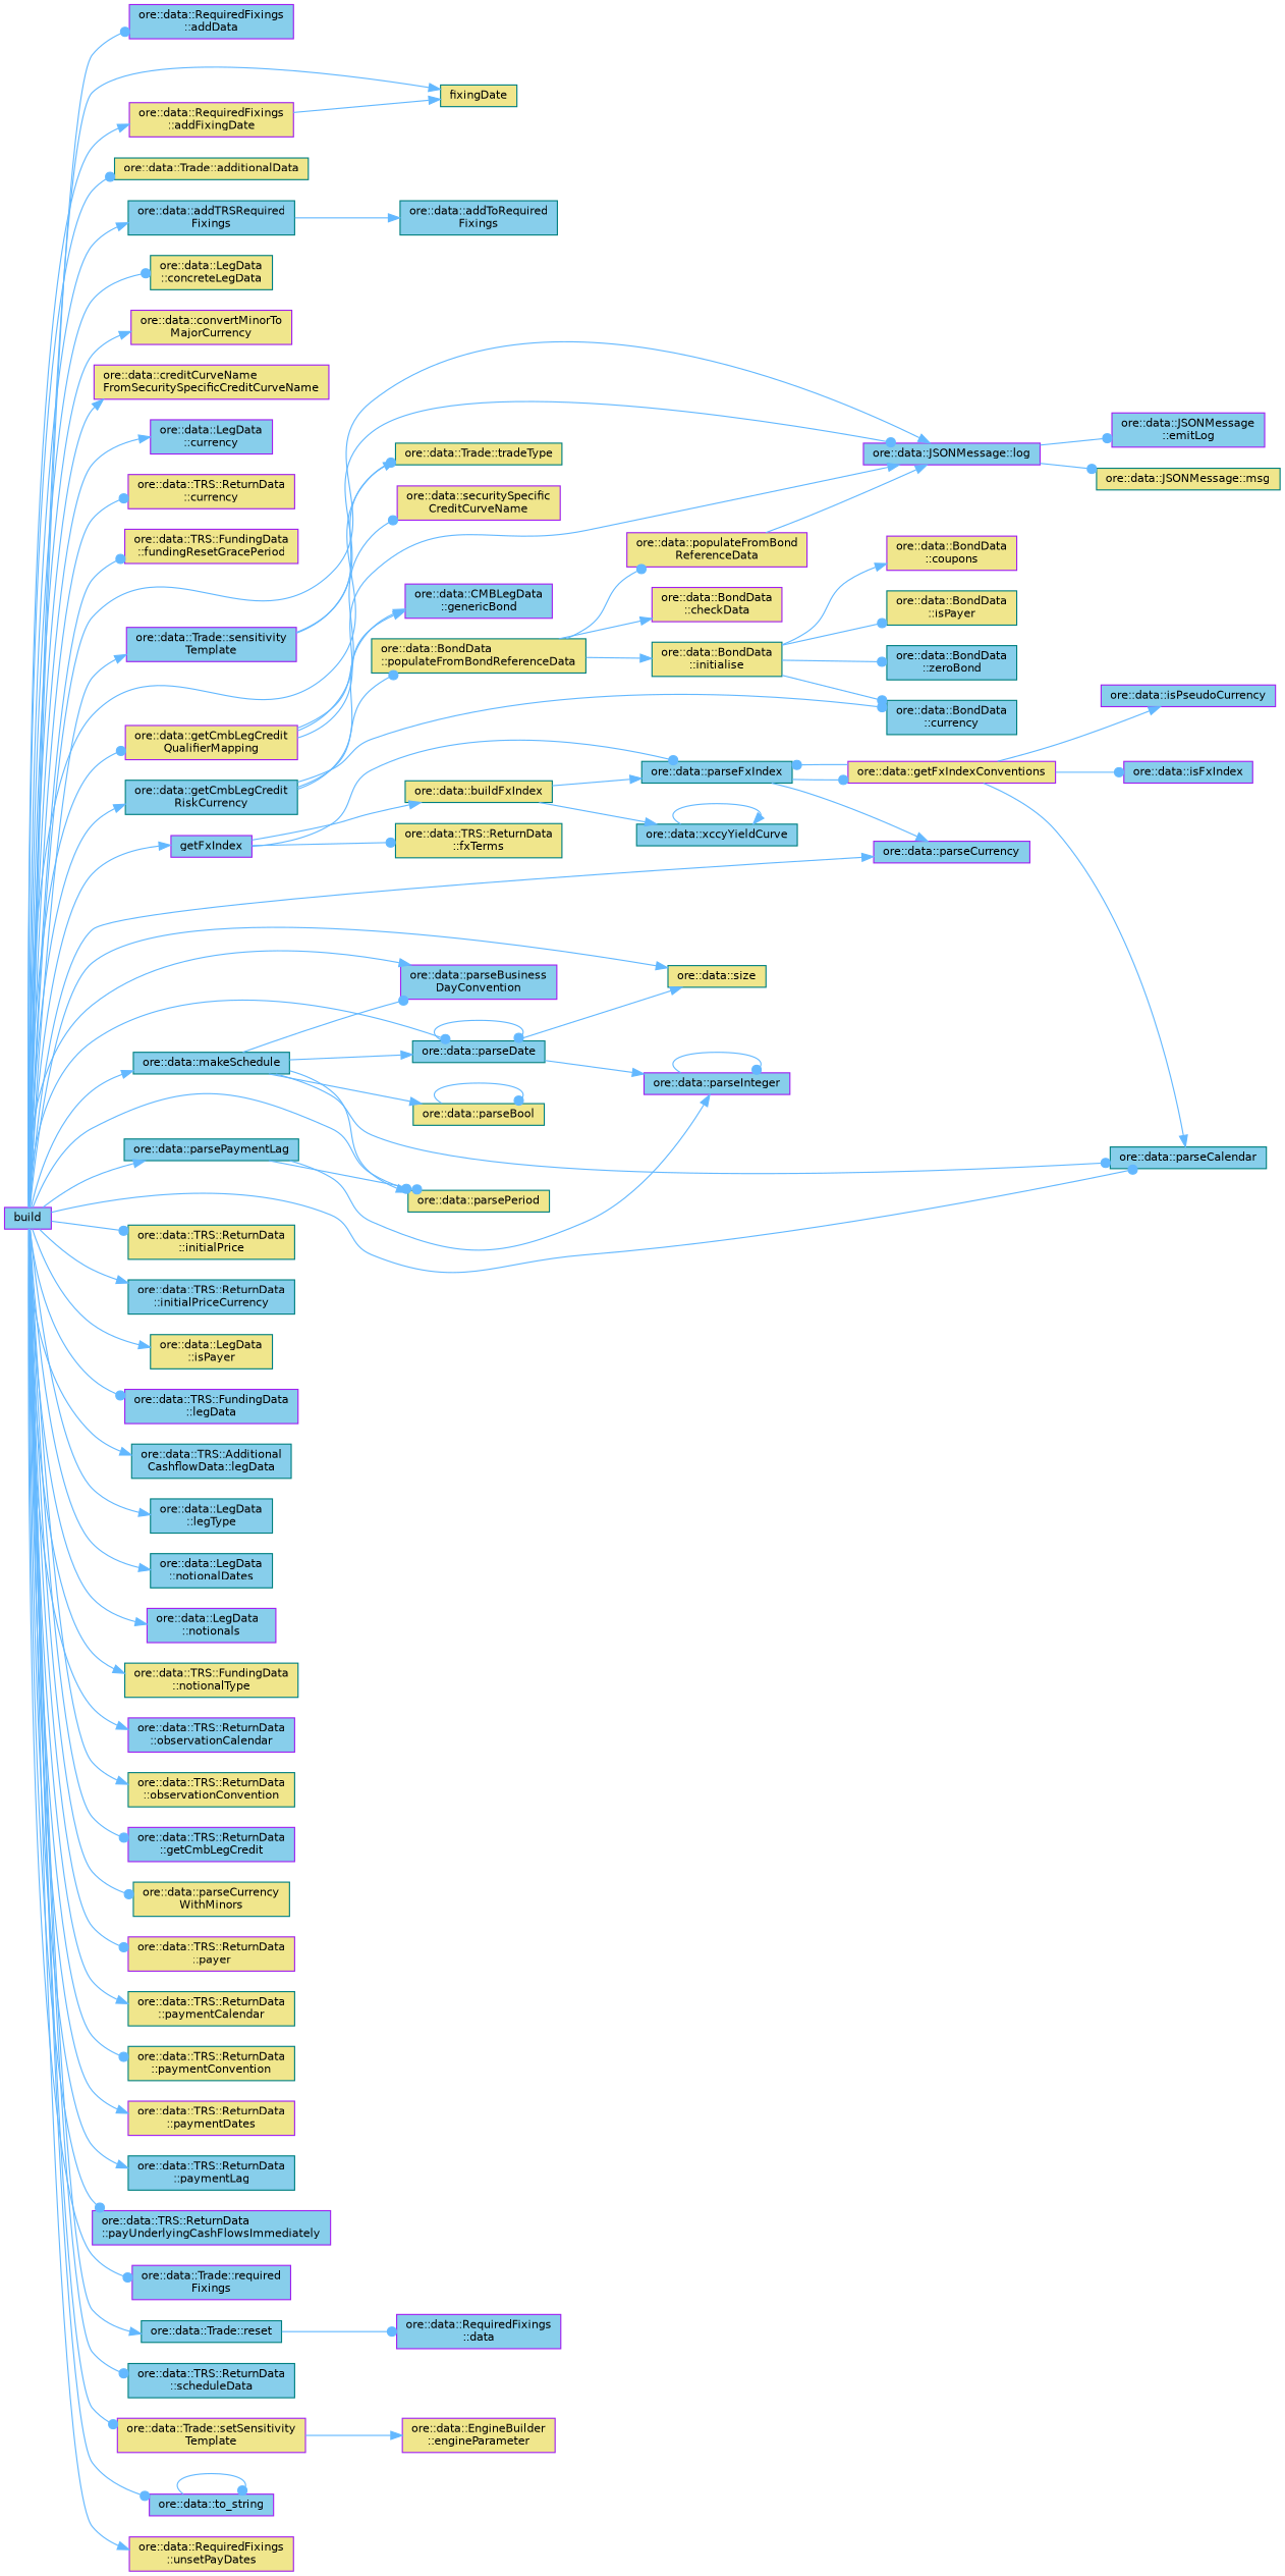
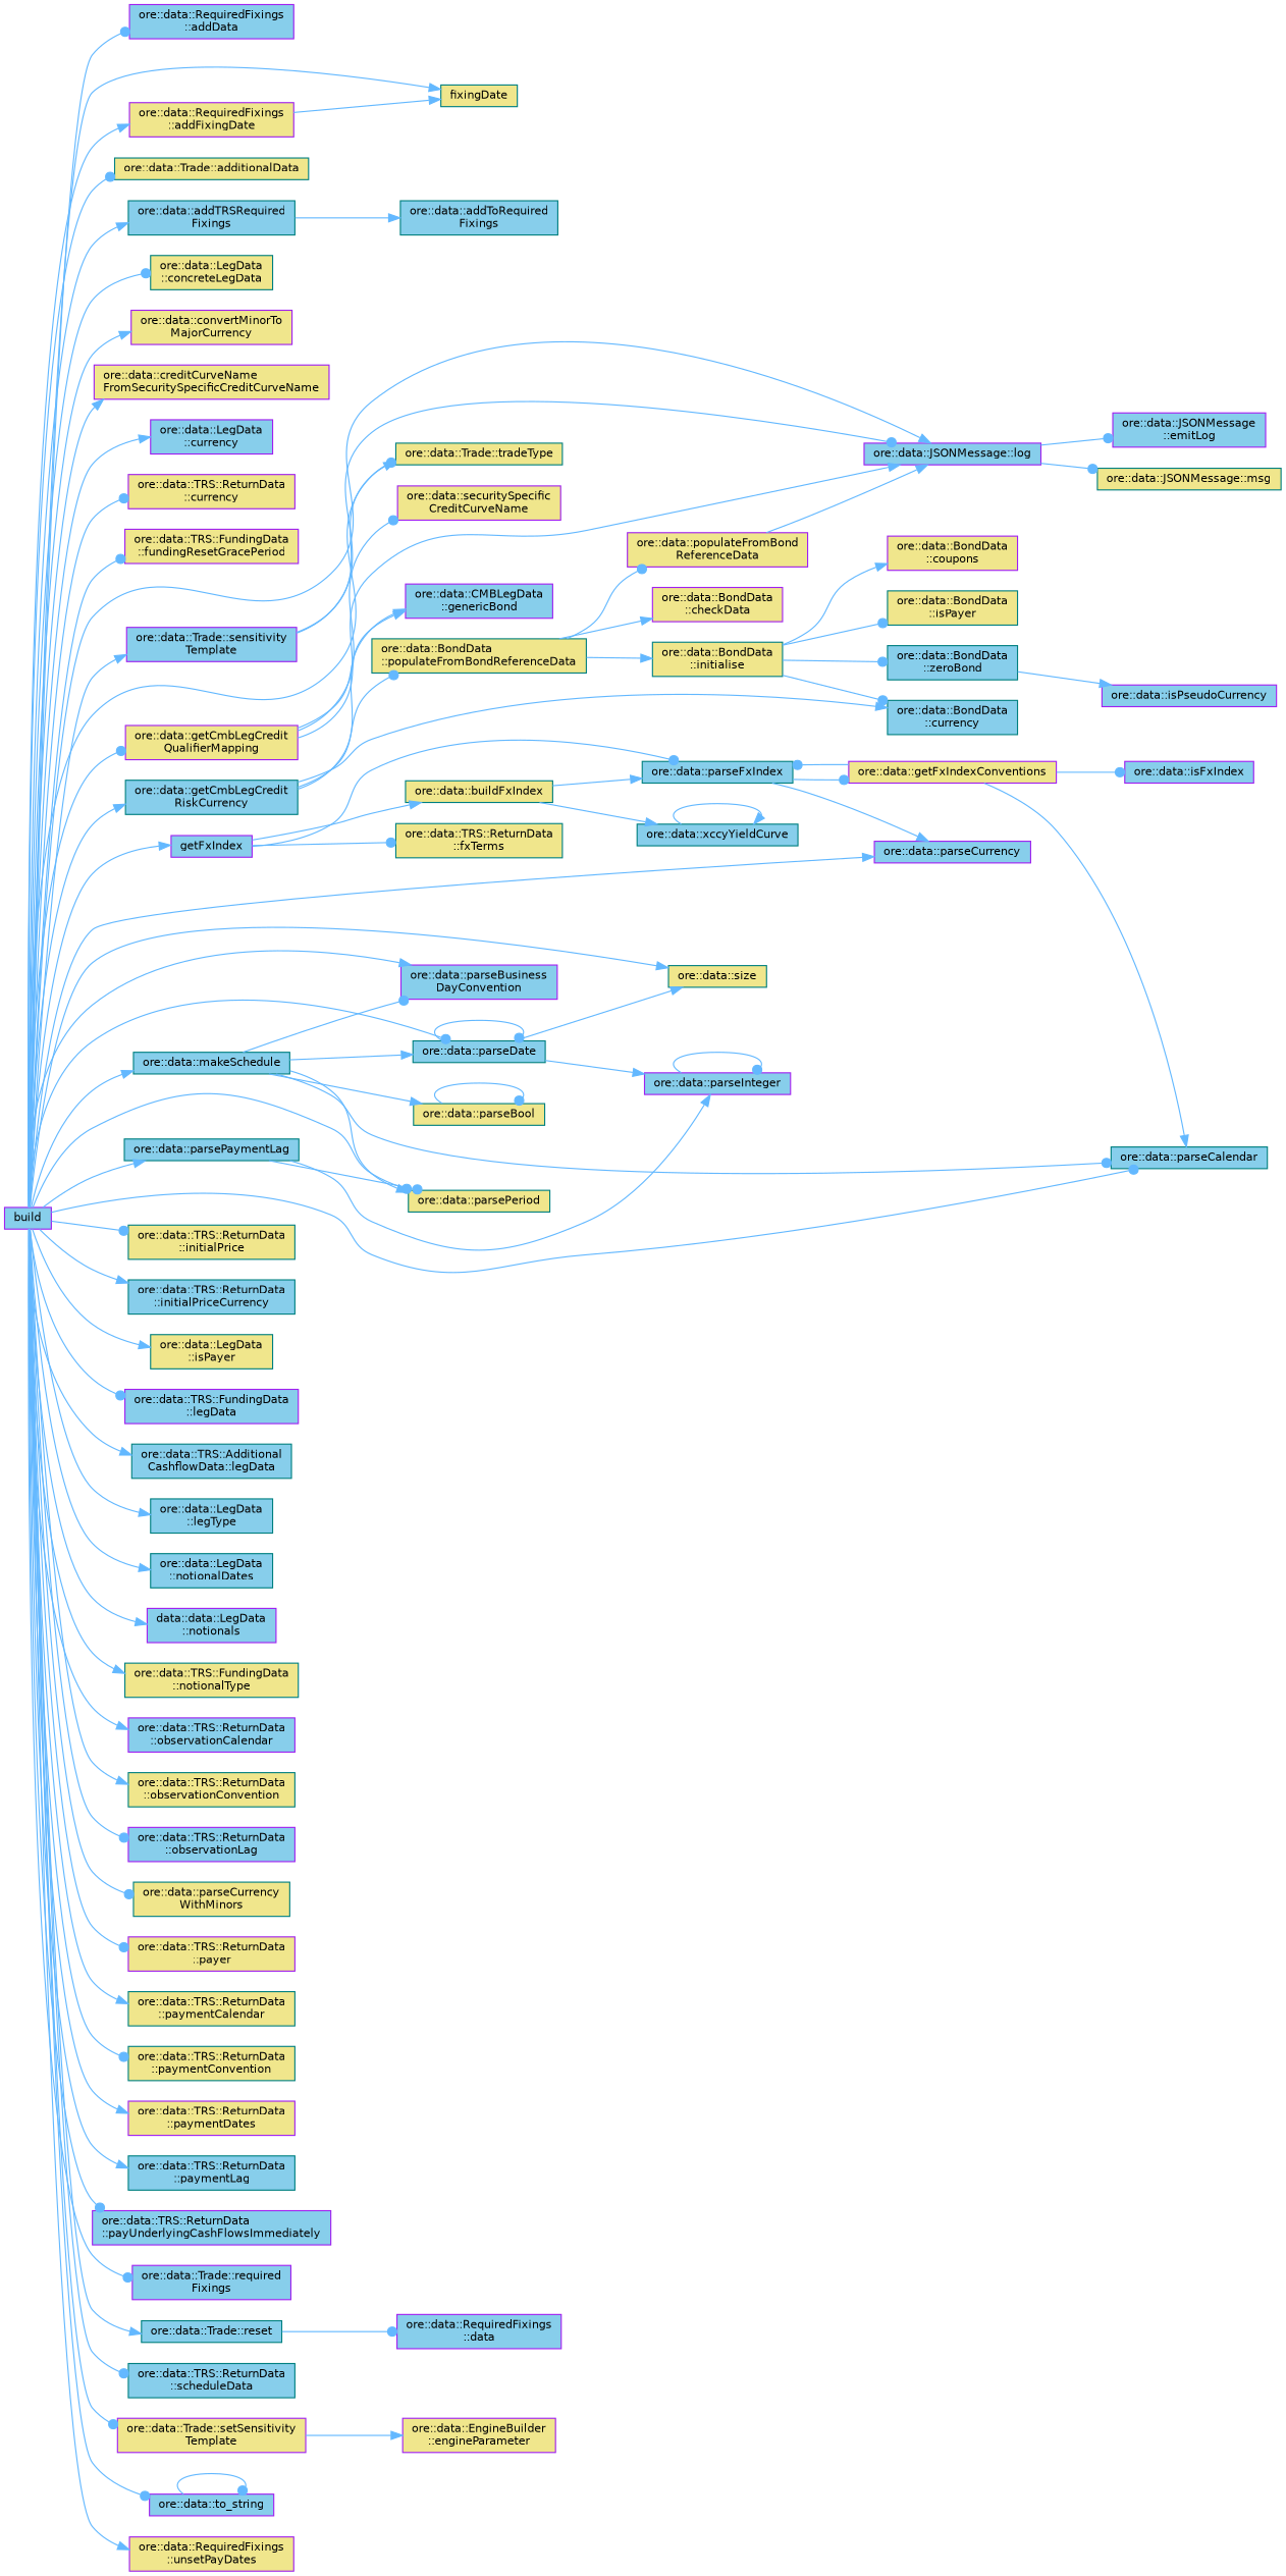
  digraph {
    rankdir=LR
    node [color=teal fillcolor=skyblue fontname=Helvetica fontsize=10 shape=box style=filled]
    edge [arrowhead=normal color=steelblue1 fontname=Helvetica fontsize=10 labelfontname=Helvetica labelfontsize=10 style=solid]
    n1 [color=purple fontcolor=black height=0.2 label=build width=0.4]
    n2 [color=purple height=0.2 label="ore::data::RequiredFixings\l::addData" width=0.4]
    n3 [color=purple fillcolor=khaki height=0.2 label="ore::data::RequiredFixings\l::addFixingDate" width=0.4]
    n4 [fillcolor=khaki height=0.2 label=fixingDate width=0.4]
    n5 [fillcolor=khaki height=0.2 label="ore::data::Trade::additionalData" width=0.4]
    n6 [height=0.2 label="ore::data::addTRSRequired\lFixings" width=0.4]
    n7 [fillcolor=khaki height=0.2 label="ore::data::LegData\l::concreteLegData" width=0.4]
    n8 [color=purple fillcolor=khaki height=0.2 label="ore::data::convertMinorTo\lMajorCurrency" width=0.4]
    n9 [color=purple fillcolor=khaki height=0.2 label="ore::data::creditCurveName\lFromSecuritySpecificCreditCurveName" width=0.4]
    n10 [color=purple height=0.2 label="ore::data::LegData\l::currency" width=0.4]
    n11 [color=purple fillcolor=khaki height=0.2 label="ore::data::TRS::ReturnData\l::currency" width=0.4]
    n12 [color=purple fillcolor=khaki height=0.2 label="ore::data::TRS::FundingData\l::fundingResetGracePeriod" width=0.4]
    n13 [color=purple fillcolor=khaki height=0.2 label="ore::data::getCmbLegCredit\lQualifierMapping" width=0.4]
    n14 [color=purple height=0.2 label="ore::data::JSONMessage::log" width=0.4]
    n15 [height=0.2 label="ore::data::getCmbLegCredit\lRiskCurrency" width=0.4]
    n16 [color=purple height=0.2 label=getFxIndex width=0.4]
    n17 [height=0.2 label="ore::data::parseCalendar" width=0.4]
    n18 [color=purple height=0.2 label="ore::data::parseCurrency" width=0.4]
    n19 [fillcolor=khaki height=0.2 label="ore::data::TRS::ReturnData\l::initialPrice" width=0.4]
    n20 [height=0.2 label="ore::data::TRS::ReturnData\l::initialPriceCurrency" width=0.4]
    n21 [fillcolor=khaki height=0.2 label="ore::data::LegData\l::isPayer" width=0.4]
    n22 [color=purple height=0.2 label="ore::data::TRS::FundingData\l::legData" width=0.4]
    n23 [height=0.2 label="ore::data::TRS::Additional\lCashflowData::legData" width=0.4]
    n24 [height=0.2 label="ore::data::LegData\l::legType" width=0.4]
    n25 [height=0.2 label="ore::data::makeSchedule" width=0.4]
    n26 [color=purple height=0.2 label="ore::data::parseBusiness\lDayConvention" width=0.4]
    n27 [height=0.2 label="ore::data::parseDate" width=0.4]
    n28 [fillcolor=khaki height=0.2 label="ore::data::size" width=0.4]
    n29 [fillcolor=khaki height=0.2 label="ore::data::parsePeriod" width=0.4]
    n30 [height=0.2 label="ore::data::LegData\l::notionalDates" width=0.4]
-   n31 [color=purple height=0.2 label="ore::data::LegData\l::notionals" width=0.4]
+   n31 [color=purple height=0.2 label="data::data::LegData\l::notionals" width=0.4]
    n32 [fillcolor=khaki height=0.2 label="ore::data::TRS::FundingData\l::notionalType" width=0.4]
    n33 [color=purple height=0.2 label="ore::data::TRS::ReturnData\l::observationCalendar" width=0.4]
    n34 [fillcolor=khaki height=0.2 label="ore::data::TRS::ReturnData\l::observationConvention" width=0.4]
-   n35 [color=purple height=0.2 label="ore::data::TRS::ReturnData\l::getCmbLegCredit" width=0.4]
+   n35 [color=purple height=0.2 label="ore::data::TRS::ReturnData\l::observationLag" width=0.4]
    n36 [fillcolor=khaki height=0.2 label="ore::data::parseCurrency\lWithMinors" width=0.4]
    n37 [height=0.2 label="ore::data::parsePaymentLag" width=0.4]
    n38 [color=purple fillcolor=khaki height=0.2 label="ore::data::TRS::ReturnData\l::payer" width=0.4]
    n39 [fillcolor=khaki height=0.2 label="ore::data::TRS::ReturnData\l::paymentCalendar" width=0.4]
    n40 [fillcolor=khaki height=0.2 label="ore::data::TRS::ReturnData\l::paymentConvention" width=0.4]
    n41 [color=purple fillcolor=khaki height=0.2 label="ore::data::TRS::ReturnData\l::paymentDates" width=0.4]
    n42 [height=0.2 label="ore::data::TRS::ReturnData\l::paymentLag" width=0.4]
    n43 [color=purple height=0.2 label="ore::data::TRS::ReturnData\l::payUnderlyingCashFlowsImmediately" width=0.4]
    n44 [color=purple height=0.2 label="ore::data::Trade::required\lFixings" width=0.4]
    n45 [height=0.2 label="ore::data::Trade::reset" width=0.4]
    n46 [height=0.2 label="ore::data::TRS::ReturnData\l::scheduleData" width=0.4]
    n47 [color=purple height=0.2 label="ore::data::Trade::sensitivity\lTemplate" width=0.4]
    n48 [fillcolor=khaki height=0.2 label="ore::data::Trade::tradeType" width=0.4]
    n49 [color=purple fillcolor=khaki height=0.2 label="ore::data::Trade::setSensitivity\lTemplate" width=0.4]
    n50 [color=purple height=0.2 label="ore::data::to_string" width=0.4]
    n51 [color=purple fillcolor=khaki height=0.2 label="ore::data::RequiredFixings\l::unsetPayDates" width=0.4]
    n52 [height=0.2 label="ore::data::addToRequired\lFixings" width=0.4]
    n53 [color=purple height=0.2 label="ore::data::CMBLegData\l::genericBond" width=0.4]
    n54 [color=purple fillcolor=khaki height=0.2 label="ore::data::securitySpecific\lCreditCurveName" width=0.4]
    n55 [color=purple height=0.2 label="ore::data::JSONMessage\l::emitLog" width=0.4]
    n56 [fillcolor=khaki height=0.2 label="ore::data::JSONMessage::msg" width=0.4]
    n57 [height=0.2 label="ore::data::BondData\l::currency" width=0.4]
    n58 [fillcolor=khaki height=0.2 label="ore::data::BondData\l::populateFromBondReferenceData" width=0.4]
    n59 [fillcolor=khaki height=0.2 label="ore::data::buildFxIndex" width=0.4]
    n60 [height=0.2 label="ore::data::parseFxIndex" width=0.4]
    n61 [fillcolor=khaki height=0.2 label="ore::data::TRS::ReturnData\l::fxTerms" width=0.4]
    n62 [fillcolor=khaki height=0.2 label="ore::data::parseBool" width=0.4]
    n63 [color=purple height=0.2 label="ore::data::parseInteger" width=0.4]
    n64 [color=purple height=0.2 label="ore::data::RequiredFixings\l::data" width=0.4]
    n65 [color=purple fillcolor=khaki height=0.2 label="ore::data::EngineBuilder\l::engineParameter" width=0.4]
    n66 [color=purple fillcolor=khaki height=0.2 label="ore::data::BondData\l::checkData" width=0.4]
    n67 [fillcolor=khaki height=0.2 label="ore::data::BondData\l::initialise" width=0.4]
    n68 [color=purple fillcolor=khaki height=0.2 label="ore::data::populateFromBond\lReferenceData" width=0.4]
    n69 [color=purple fillcolor=khaki height=0.2 label="ore::data::BondData\l::coupons" width=0.4]
    n70 [fillcolor=khaki height=0.2 label="ore::data::BondData\l::isPayer" width=0.4]
    n71 [height=0.2 label="ore::data::BondData\l::zeroBond" width=0.4]
    n72 [height=0.2 label="ore::data::xccyYieldCurve" width=0.4]
    n73 [color=purple fillcolor=khaki height=0.2 label="ore::data::getFxIndexConventions" width=0.4]
    n74 [color=purple height=0.2 label="ore::data::isFxIndex" width=0.4]
    n75 [color=purple height=0.2 label="ore::data::isPseudoCurrency" width=0.4]
    n1 -> n2 [arrowhead=dot]
    n1 -> n3
    n1 -> n4
    n1 -> n5 [arrowhead=dot]
    n1 -> n6
    n1 -> n7 [arrowhead=dot]
    n1 -> n8
    n1 -> n9
    n1 -> n10
    n1 -> n11 [arrowhead=dot]
    n1 -> n12 [arrowhead=dot]
    n1 -> n13 [arrowhead=dot]
    n1 -> n14
    n1 -> n15
    n1 -> n16
    n1 -> n17 [arrowhead=dot]
    n1 -> n18
    n1 -> n19 [arrowhead=dot]
    n1 -> n20
    n1 -> n21
    n1 -> n22 [arrowhead=dot]
    n1 -> n23
    n1 -> n24
    n1 -> n25
    n1 -> n26
    n1 -> n27 [arrowhead=dot]
    n1 -> n28
    n1 -> n29 [arrowhead=dot]
    n1 -> n30
    n1 -> n31
    n1 -> n32
    n1 -> n33
    n1 -> n34
    n1 -> n35 [arrowhead=dot]
    n1 -> n36 [arrowhead=dot]
    n1 -> n37
    n1 -> n38 [arrowhead=dot]
    n1 -> n39
    n1 -> n40 [arrowhead=dot]
    n1 -> n41
    n1 -> n42
    n1 -> n43 [arrowhead=dot]
    n1 -> n44 [arrowhead=dot]
    n1 -> n45
    n1 -> n46 [arrowhead=dot]
    n1 -> n47
    n1 -> n48 [arrowhead=dot]
    n1 -> n49 [arrowhead=dot]
    n1 -> n50 [arrowhead=dot]
    n1 -> n51
    n3 -> n4
    n6 -> n52
    n13 -> n14
    n13 -> n53
    n13 -> n54 [arrowhead=dot]
    n14 -> n55 [arrowhead=dot]
    n14 -> n56 [arrowhead=dot]
    n15 -> n53
-   n15 -> n57 [arrowhead=dot]
+   n15 -> n57
    n15 -> n58 [arrowhead=dot]
    n16 -> n59
    n16 -> n60 [arrowhead=dot]
    n16 -> n61 [arrowhead=dot]
    n25 -> n17 [arrowhead=dot]
    n25 -> n26 [arrowhead=dot]
    n25 -> n27
    n25 -> n29
    n25 -> n62
    n27 -> n27 [arrowhead=dot]
    n27 -> n28
    n27 -> n63
    n37 -> n29 [arrowhead=dot]
    n37 -> n63
    n45 -> n64 [arrowhead=dot]
    n47 -> n14 [arrowhead=dot]
    n47 -> n48
    n49 -> n65
    n50 -> n50 [arrowhead=dot]
    n58 -> n66
    n58 -> n67
    n58 -> n68 [arrowhead=dot]
    n59 -> n60
    n59 -> n72
    n60 -> n18
    n60 -> n73 [arrowhead=dot]
    n62 -> n62 [arrowhead=dot]
    n63 -> n63 [arrowhead=dot]
    n67 -> n57 [arrowhead=dot]
    n67 -> n69
    n67 -> n70 [arrowhead=dot]
    n67 -> n71 [arrowhead=dot]
    n68 -> n14
    n72 -> n72
    n73 -> n17
    n73 -> n60 [arrowhead=dot]
    n73 -> n74 [arrowhead=dot]
-   n73 -> n75
+   n71 -> n75
  }
